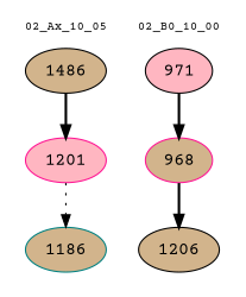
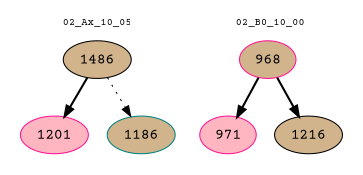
  digraph {
    fontname="Courier Prime"
    node [color=deeppink fillcolor=tan fontname="Courier Prime" style=filled]
    edge [color=black fontname="Courier Prime" style=bold]
    n1 [fillcolor=lightpink label=1201]
    n2 [color=teal label=1186]
    n3 [color=black label=1486]
    n4 [label=968]
-   n5 [color=black fillcolor=lightpink label=971]
-   n6 [color=black label=1206]
+   n5 [fillcolor=lightpink label=971]
+   n6 [color=black label=1216]
    subgraph cluster_1 {
      color=white
      fontsize=10
      label="02_Ax_10_05"
      n1
      n2
      n3
    }
    subgraph cluster_2 {
      color=white
      fontsize=10
      label="02_B0_10_00"
      n4
      n5
      n6
    }
-   n1 -> n2 [style=dotted]
+   n3 -> n2 [style=dotted]
    n3 -> n1
-   n5 -> n4
+   n4 -> n5
    n4 -> n6
  }
